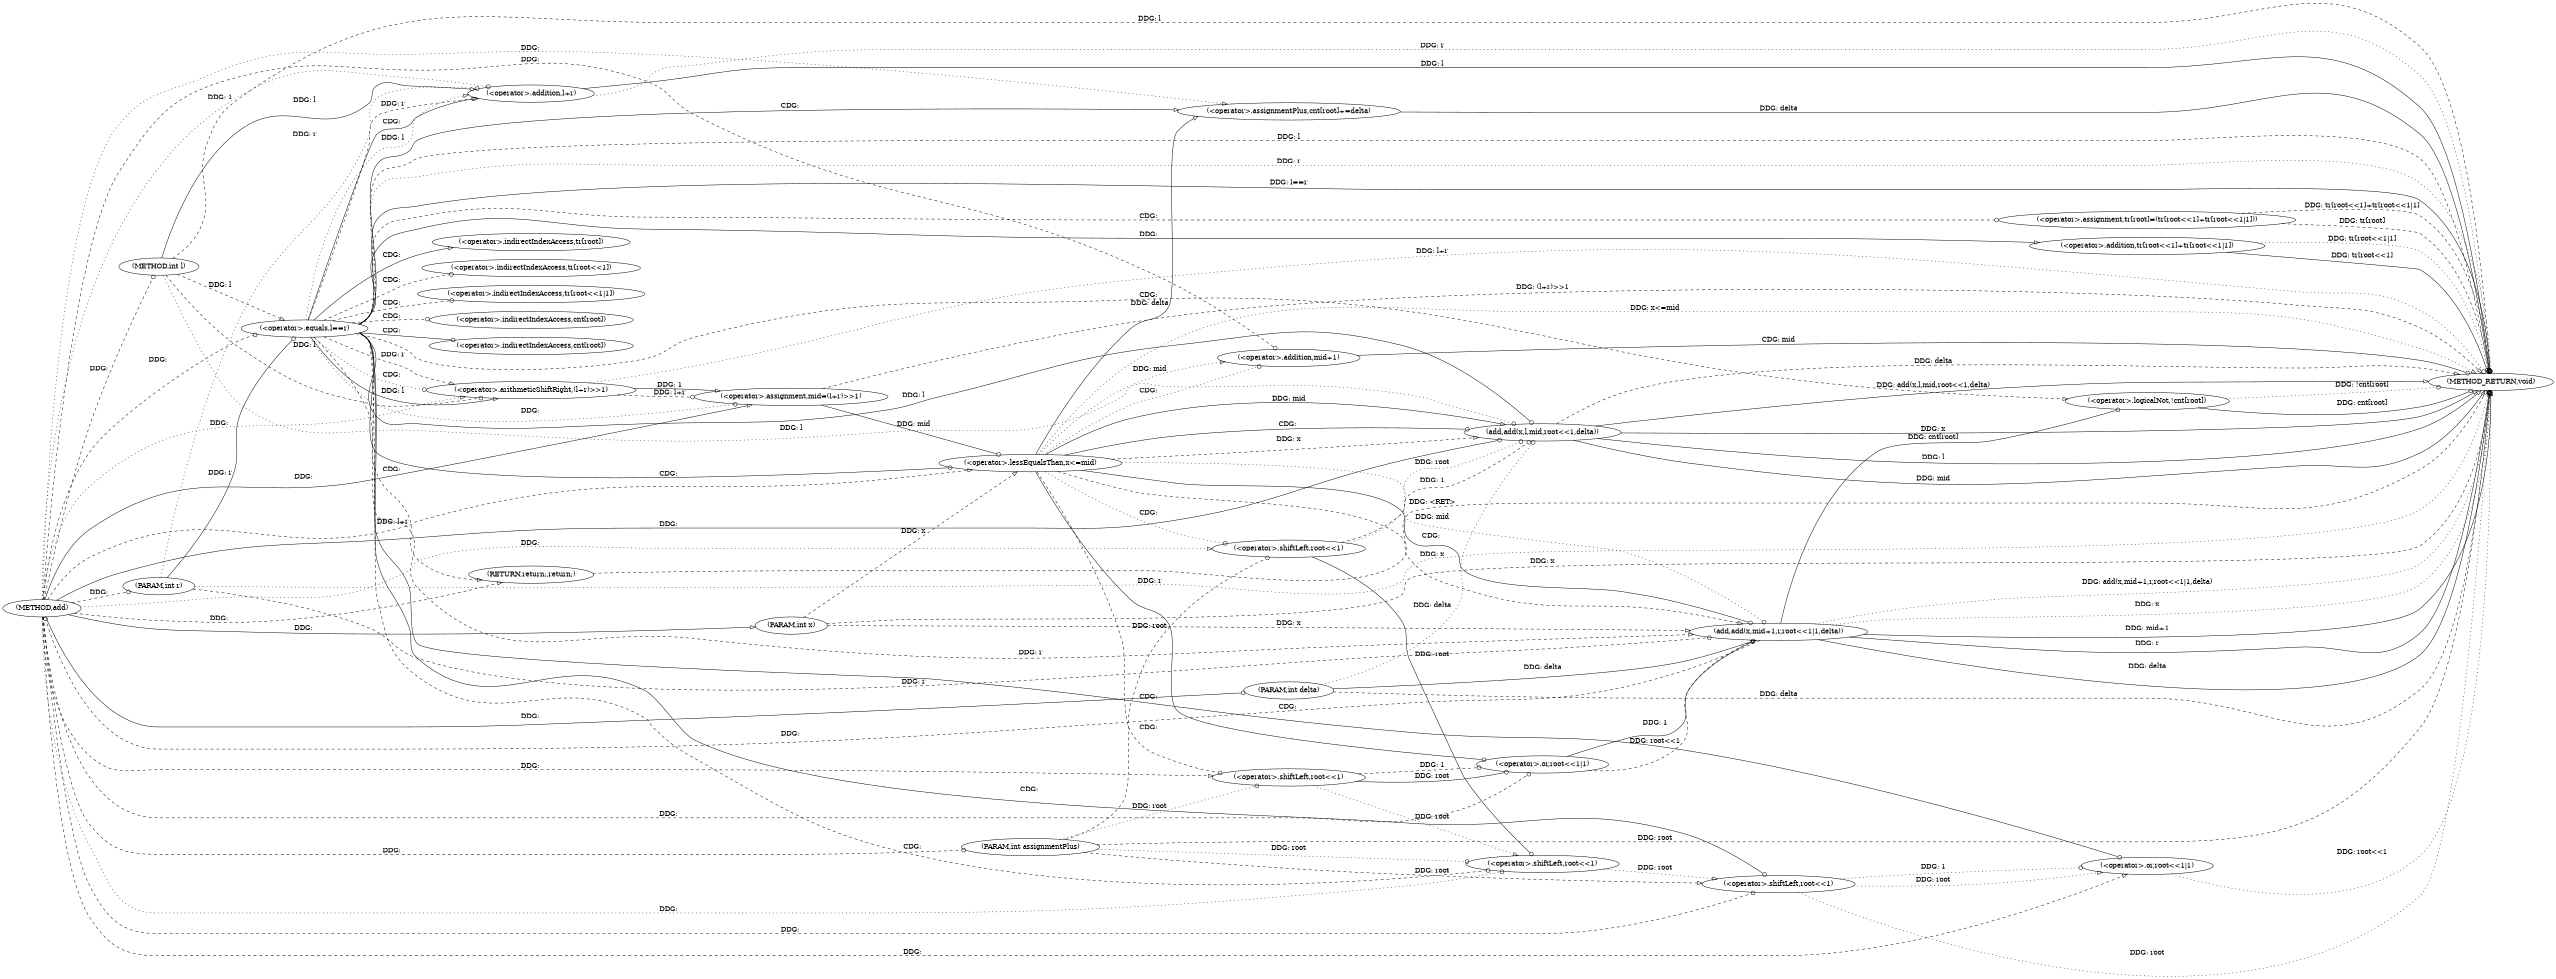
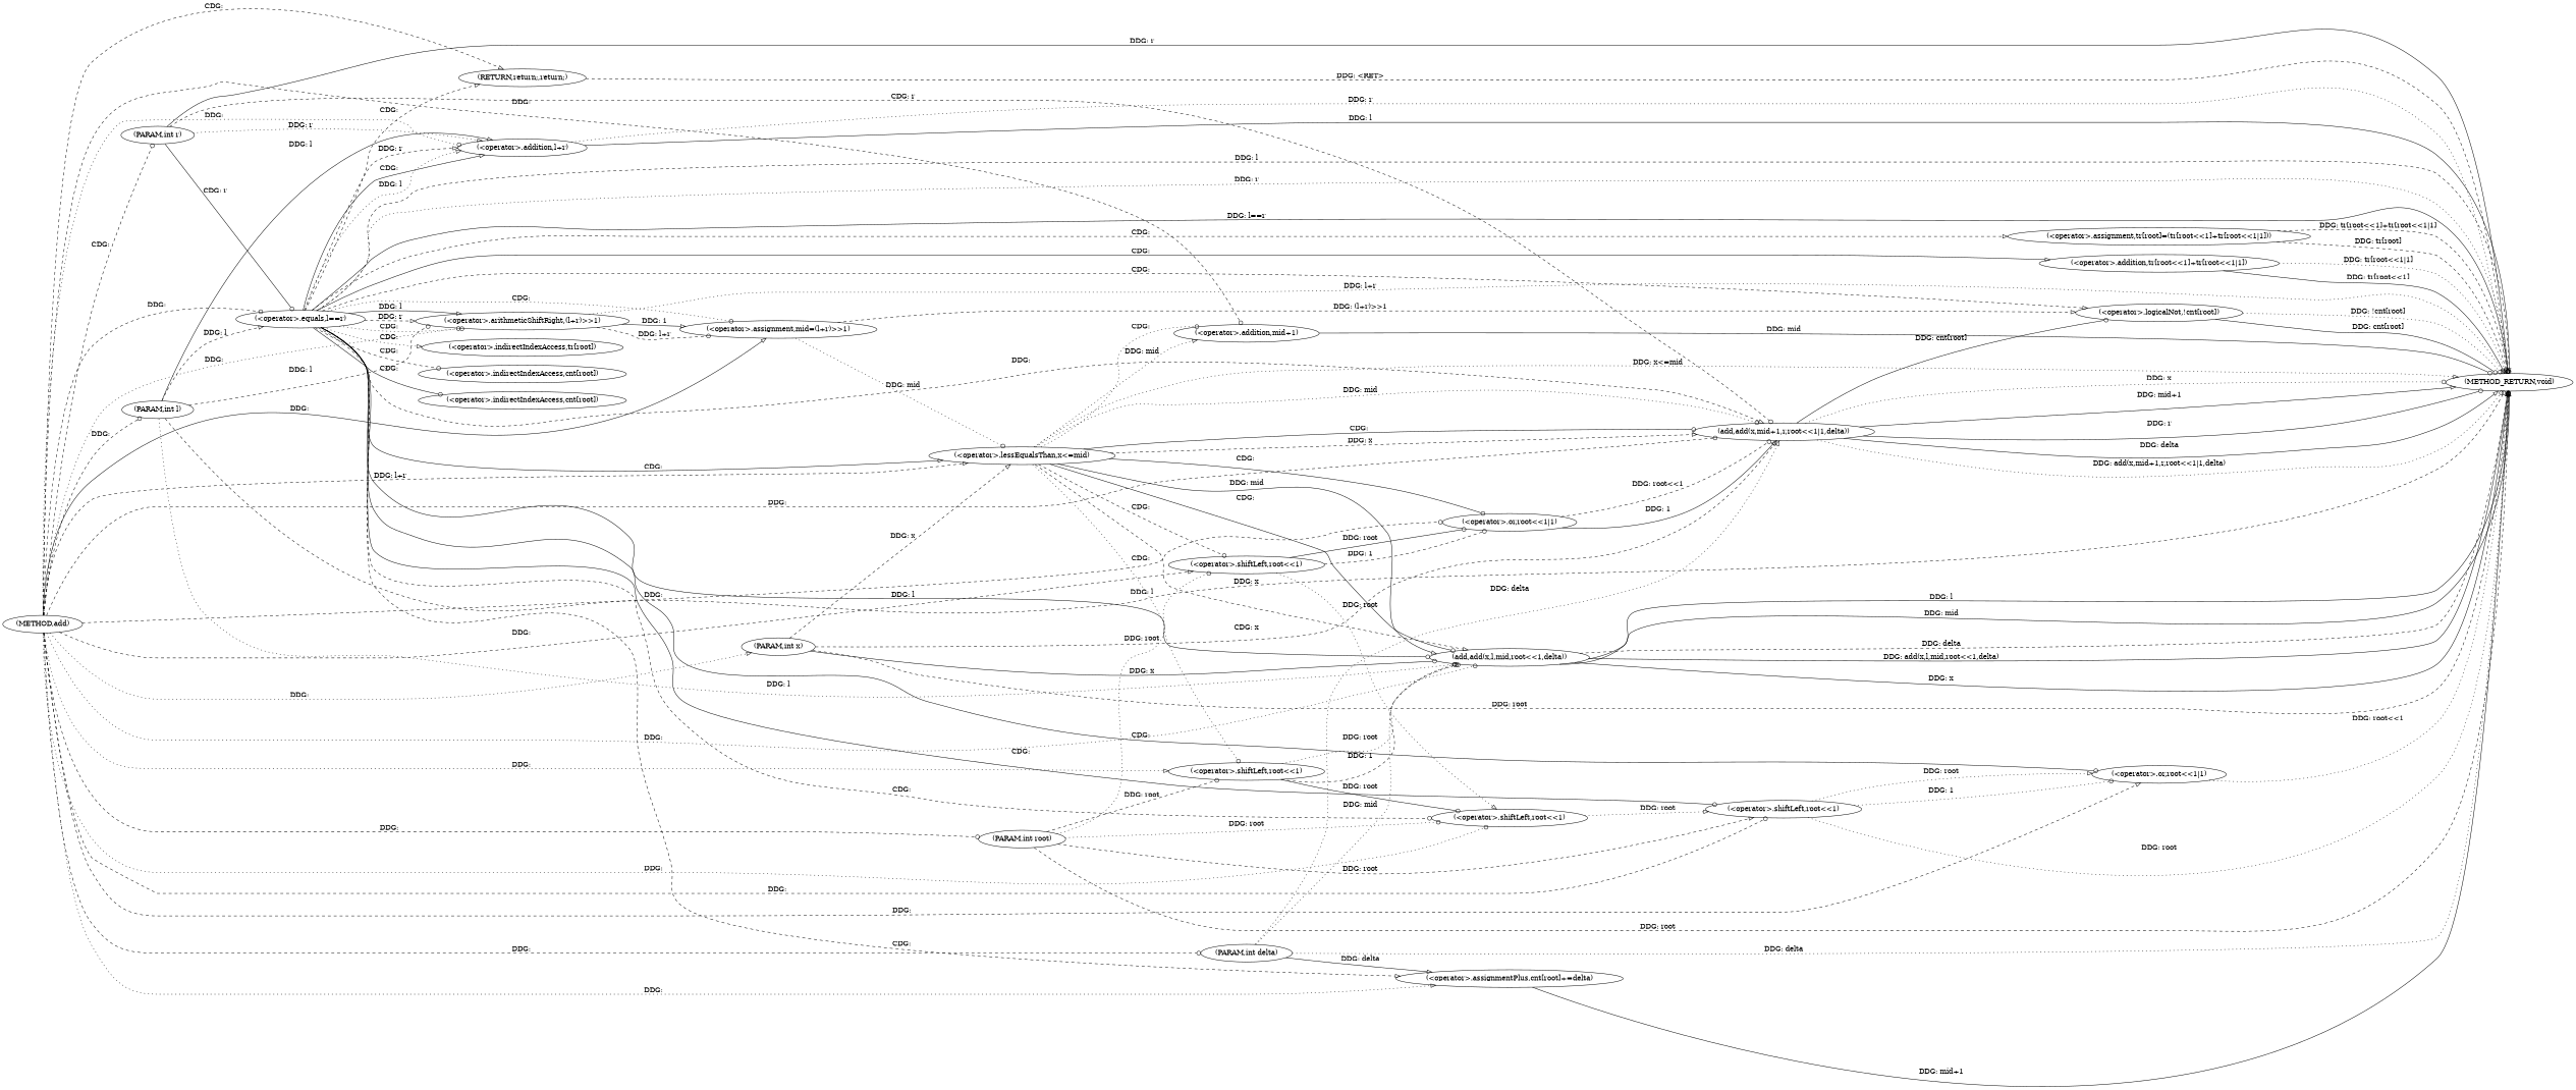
  digraph {
    rankdir=LR
    edge [arrowhead=odot style=dashed]
    n1 [label="(METHOD,add)"]
    n2 [label="(PARAM,int x)"]
-   n3 [label="(METHOD,int l)"]
+   n3 [label="(PARAM,int l)"]
    n4 [label="(PARAM,int r)"]
-   n5 [label="(PARAM,int assignmentPlus)"]
+   n5 [label="(PARAM,int root)"]
    n6 [label="(PARAM,int delta)"]
    n7 [label="(<operator>.assignment,mid=(l+r)>>1)"]
    n8 [label="(<operator>.equals,l==r)"]
    n9 [label="(<operator>.lessEqualsThan,x<=mid)"]
    n10 [label="(add,add(x,l,mid,root<<1,delta))"]
    n11 [label="(<operator>.assignmentPlus,cnt[root]+=delta)"]
    n12 [label="(RETURN,return;,return;)"]
    n13 [label="(<operator>.arithmeticShiftRight,(l+r)>>1)"]
    n14 [label="(add,add(x,mid+1,r,root<<1|1,delta))"]
    n15 [label="(<operator>.addition,l+r)"]
    n16 [label="(<operator>.shiftLeft,root<<1)"]
    n17 [label="(<operator>.addition,mid+1)"]
    n18 [label="(<operator>.or,root<<1|1)"]
    n19 [label="(<operator>.shiftLeft,root<<1)"]
    n20 [label="(<operator>.or,root<<1|1)"]
    n21 [label="(<operator>.shiftLeft,root<<1)"]
    n22 [label="(<operator>.shiftLeft,root<<1)"]
    n23 [label="(METHOD_RETURN,void)"]
    n24 [label="(<operator>.assignment,tr[root]=(tr[root<<1]+tr[root<<1|1]))"]
    n25 [label="(<operator>.addition,tr[root<<1]+tr[root<<1|1])"]
    n26 [label="(<operator>.logicalNot,!cnt[root])"]
    n27 [label="(<operator>.indirectIndexAccess,tr[root])"]
-   n28 [label="(<operator>.indirectIndexAccess,tr[root<<1])"]
-   n29 [label="(<operator>.indirectIndexAccess,tr[root<<1|1])"]
    n30 [label="(<operator>.indirectIndexAccess,cnt[root])"]
    n31 [label="(<operator>.indirectIndexAccess,cnt[root])"]
-   n1 -> n2 [arrowhead=onormal label="DDG: " style=solid]
+   n1 -> n2 [arrowhead=onormal label="DDG: " style=dotted]
    n1 -> n3 [label="DDG: "]
-   n1 -> n4 [label="DDG: "]
+   n1 -> n4 [label="CDG: "]
    n1 -> n5 [label="DDG: "]
-   n1 -> n6 [label="DDG: " style=solid]
+   n1 -> n6 [label="DDG: "]
    n1 -> n7 [arrowhead=onormal label="DDG: " style=solid]
    n1 -> n8 [label="DDG: "]
    n1 -> n9 [arrowhead=onormal label="DDG: l+r"]
-   n1 -> n10 [label="DDG: " style=solid]
+   n1 -> n10 [label="DDG: " style=dotted]
    n1 -> n11 [arrowhead=onormal label="DDG: " style=dotted]
-   n1 -> n12 [arrowhead=onormal label="DDG: "]
-   n1 -> n13 [arrowhead=onormal label="DDG: " style=dotted]
-   n14 -> n1 [label="DDG: "]
-   n1 -> n15 [label="DDG: 1" style=dotted]
+   n1 -> n12 [arrowhead=onormal label="CDG: "]
+   n1 -> n13 [label="DDG: " style=dotted]
+   n1 -> n14 [label="DDG: "]
+   n1 -> n15 [label="DDG: " style=dotted]
    n1 -> n16 [arrowhead=onormal label="DDG: " style=dotted]
    n1 -> n17 [label="DDG: "]
    n1 -> n18 [label="DDG: "]
    n1 -> n19 [label="DDG: " style=dotted]
    n1 -> n20 [arrowhead=onormal label="DDG: "]
    n1 -> n21 [arrowhead=onormal label="DDG: "]
    n1 -> n22 [label="DDG: "]
    n2 -> n9 [arrowhead=onormal label="DDG: x"]
-   n2 -> n14 [arrowhead=onormal label="DDG: x"]
-   n2 -> n23 [label="DDG: x"]
+   n2 -> n10 [label="DDG: x" style=solid]
+   n2 -> n14 [arrowhead=onormal label="CDG: x"]
+   n2 -> n23 [label="DDG: root"]
    n3 -> n8 [arrowhead=onormal label="DDG: l"]
    n3 -> n10 [label="DDG: l" style=dotted]
    n3 -> n13 [label="DDG: l"]
    n3 -> n15 [arrowhead=onormal label="DDG: l" style=solid]
    n3 -> n23 [label="DDG: l"]
-   n4 -> n8 [label="DDG: r" style=solid]
-   n4 -> n14 [label="DDG: r"]
-   n4 -> n15 [label="DDG: r" style=dotted]
-   n4 -> n23 [label="DDG: r" style=dotted]
+   n4 -> n8 [label="CDG: r" style=solid]
+   n4 -> n14 [label="CDG: r"]
+   n4 -> n15 [arrowhead=onormal label="DDG: r" style=dotted]
+   n4 -> n23 [label="DDG: r" style=solid]
    n5 -> n16 [label="DDG: root"]
    n5 -> n19 [label="DDG: root" style=dotted]
    n5 -> n21 [label="DDG: root" style=dotted]
    n5 -> n22 [arrowhead=onormal label="DDG: root"]
    n5 -> n23 [label="DDG: root"]
-   n6 -> n10 [label="DDG: delta" style=dotted]
-   n9 -> n11 [arrowhead=onormal label="DDG: delta" style=solid]
-   n6 -> n14 [arrowhead=onormal label="DDG: delta" style=solid]
-   n6 -> n23 [label="DDG: delta"]
-   n7 -> n9 [label="DDG: mid" style=solid]
-   n7 -> n23 [arrowhead=onormal label="DDG: (l+r)>>1"]
-   n8 -> n7 [label="DDG: " style=dotted]
-   n8 -> n9 [label="CDG: " style=solid]
+   n6 -> n10 [label="DDG: mid" style=dotted]
+   n6 -> n11 [arrowhead=onormal label="DDG: delta" style=solid]
+   n6 -> n14 [arrowhead=onormal label="DDG: delta" style=dotted]
+   n6 -> n23 [label="DDG: delta" style=dotted]
+   n7 -> n9 [label="DDG: mid" style=dotted]
+   n7 -> n26 [arrowhead=onormal label="DDG: (l+r)>>1"]
+   n8 -> n7 [label="CDG: " style=dotted]
+   n8 -> n9 [arrowhead=onormal label="CDG: " style=solid]
    n8 -> n10 [label="DDG: l" style=solid]
-   n8 -> n11 [arrowhead=onormal label="CDG: " style=solid]
+   n8 -> n11 [arrowhead=onormal label="CDG: "]
    n8 -> n12 [arrowhead=onormal label="CDG: "]
    n8 -> n13 [arrowhead=onormal label="DDG: l" style=solid]
    n8 -> n13 [arrowhead=onormal label="DDG: r"]
    n8 -> n13 [label="CDG: " style=dotted]
-   n8 -> n14 [arrowhead=onormal label="DDG: r"]
+   n8 -> n14 [arrowhead=onormal label="DDG: "]
    n8 -> n15 [arrowhead=onormal label="DDG: l" style=dotted]
    n8 -> n15 [arrowhead=onormal label="DDG: r"]
    n8 -> n15 [arrowhead=onormal label="CDG: " style=solid]
    n8 -> n19 [label="CDG: "]
    n8 -> n20 [label="CDG: " style=solid]
    n8 -> n22 [label="CDG: " style=solid]
    n8 -> n23 [label="DDG: l"]
    n8 -> n23 [label="DDG: r" style=dotted]
    n8 -> n23 [label="DDG: l==r" style=solid]
-   n8 -> n24 [label="CDG: "]
-   n8 -> n25 [arrowhead=onormal label="DDG: " style=solid]
+   n8 -> n24 [arrowhead=onormal label="CDG: "]
+   n8 -> n25 [arrowhead=onormal label="CDG: " style=solid]
    n8 -> n26 [arrowhead=onormal label="CDG: "]
-   n8 -> n27 [arrowhead=onormal label="CDG: " style=solid]
-   n8 -> n28 [label="CDG: "]
-   n8 -> n29 [label="CDG: "]
+   n8 -> n27 [arrowhead=onormal label="CDG: " style=dotted]
    n8 -> n30 [label="CDG: "]
    n8 -> n31 [label="CDG: " style=solid]
    n9 -> n10 [arrowhead=onormal label="DDG: x"]
    n9 -> n10 [arrowhead=onormal label="DDG: mid" style=solid]
    n9 -> n10 [label="CDG: " style=solid]
    n9 -> n14 [arrowhead=onormal label="DDG: x"]
    n9 -> n14 [label="DDG: mid" style=dotted]
    n9 -> n14 [label="CDG: " style=solid]
    n9 -> n16 [label="CDG: " style=dotted]
    n9 -> n17 [arrowhead=onormal label="DDG: mid" style=dotted]
    n9 -> n17 [label="CDG: " style=dotted]
    n9 -> n18 [label="CDG: " style=solid]
    n9 -> n21 [label="CDG: "]
    n9 -> n23 [arrowhead=onormal label="DDG: x<=mid" style=dotted]
    n10 -> n23 [arrowhead=onormal label="DDG: x" style=solid]
    n10 -> n23 [arrowhead=onormal label="DDG: l" style=solid]
    n10 -> n23 [arrowhead=onormal label="DDG: mid" style=solid]
    n10 -> n23 [arrowhead=onormal label="DDG: delta"]
    n10 -> n23 [arrowhead=onormal label="DDG: add(x,l,mid,root<<1,delta)" style=solid]
-   n11 -> n23 [arrowhead=onormal label="DDG: delta" style=solid]
+   n11 -> n23 [arrowhead=onormal label="DDG: mid+1" style=solid]
    n12 -> n23 [label="DDG: <RET>"]
    n13 -> n7 [label="DDG: l+r"]
    n13 -> n7 [arrowhead=onormal label="DDG: 1" style=solid]
    n13 -> n23 [label="DDG: l+r" style=dotted]
    n14 -> n23 [label="DDG: x" style=dotted]
    n14 -> n23 [arrowhead=onormal label="DDG: mid+1" style=solid]
    n14 -> n23 [label="DDG: r" style=solid]
    n14 -> n23 [arrowhead=onormal label="DDG: delta" style=solid]
    n14 -> n23 [label="DDG: add(x,mid+1,r,root<<1|1,delta)" style=dotted]
    n14 -> n26 [label="DDG: cnt[root]" style=solid]
    n15 -> n23 [arrowhead=onormal label="DDG: l" style=solid]
    n15 -> n23 [label="DDG: r" style=dotted]
    n16 -> n10 [label="DDG: 1"]
    n16 -> n10 [label="DDG: root" style=dotted]
    n16 -> n19 [label="DDG: root" style=solid]
-   n17 -> n23 [label="CDG: mid" style=solid]
+   n17 -> n23 [label="DDG: mid" style=solid]
    n18 -> n14 [label="DDG: root<<1"]
    n18 -> n14 [arrowhead=onormal label="DDG: 1" style=solid]
    n19 -> n22 [arrowhead=onormal label="DDG: root" style=dotted]
    n20 -> n23 [arrowhead=onormal label="DDG: root<<1" style=dotted]
    n21 -> n18 [label="DDG: 1"]
    n21 -> n18 [label="DDG: root" style=solid]
    n21 -> n19 [arrowhead=onormal label="DDG: root" style=dotted]
    n22 -> n20 [arrowhead=onormal label="DDG: root" style=dotted]
    n22 -> n20 [label="DDG: 1" style=dotted]
    n22 -> n23 [label="DDG: root" style=dotted]
    n24 -> n23 [arrowhead=onormal label="DDG: tr[root]"]
    n24 -> n23 [label="DDG: tr[root<<1]+tr[root<<1|1]"]
    n25 -> n23 [arrowhead=onormal label="DDG: tr[root<<1]" style=solid]
    n25 -> n23 [label="DDG: tr[root<<1|1]" style=dotted]
    n26 -> n23 [label="DDG: cnt[root]" style=solid]
    n26 -> n23 [label="DDG: !cnt[root]" style=dotted]
  }
